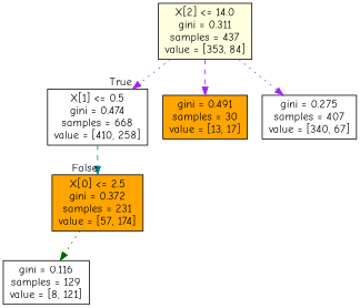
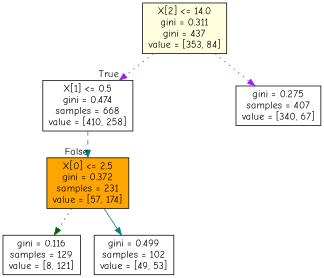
  digraph {
    fontname="Comic Neue"
    node [fillcolor=white fontname="Comic Neue" shape=box style=filled]
    edge [color=purple fontname="Comic Neue" style=dotted]
    n1 [label="X[1] <= 0.5\ngini = 0.474\nsamples = 668\nvalue = [410, 258]"]
    n2 [fillcolor=orange label="X[0] <= 2.5\ngini = 0.372\nsamples = 231\nvalue = [57, 174]"]
-   n3 [fillcolor=lightyellow label="X[2] <= 14.0\ngini = 0.311\nsamples = 437\nvalue = [353, 84]"]
-   n4 [fillcolor=orange label="gini = 0.491\nsamples = 30\nvalue = [13, 17]"]
+   n3 [fillcolor=lightyellow label="X[2] <= 14.0\ngini = 0.311\ngini = 437\nvalue = [353, 84]"]
    n5 [label="gini = 0.275\nsamples = 407\nvalue = [340, 67]"]
    n6 [label="gini = 0.116\nsamples = 129\nvalue = [8, 121]"]
+   n7 [label="gini = 0.499\nsamples = 102\nvalue = [49, 53]"]
    n1 -> n2 [color=teal headlabel=False labelangle=-45 labeldistance=2.5 style=dashed]
    n2 -> n6 [color=darkgreen]
+   n2 -> n7 [color=teal style=solid]
    n3 -> n1 [headlabel=True labelangle=45 labeldistance=2.5]
-   n3 -> n4 [style=dashed]
    n3 -> n5
  }
